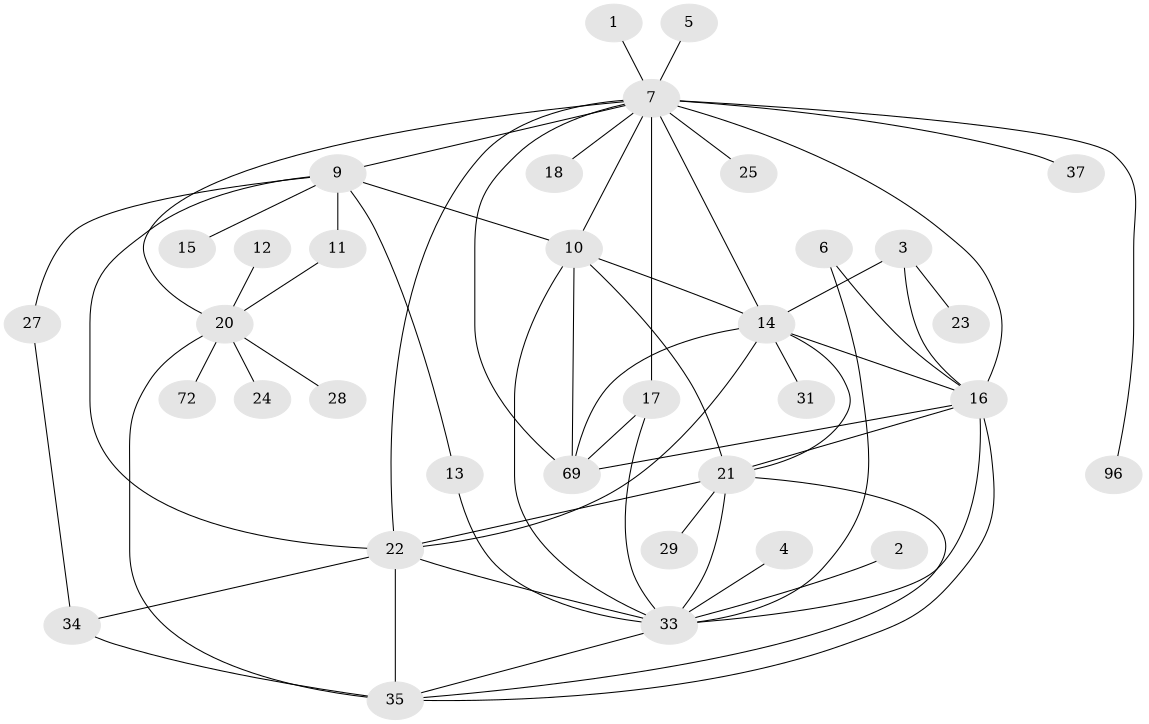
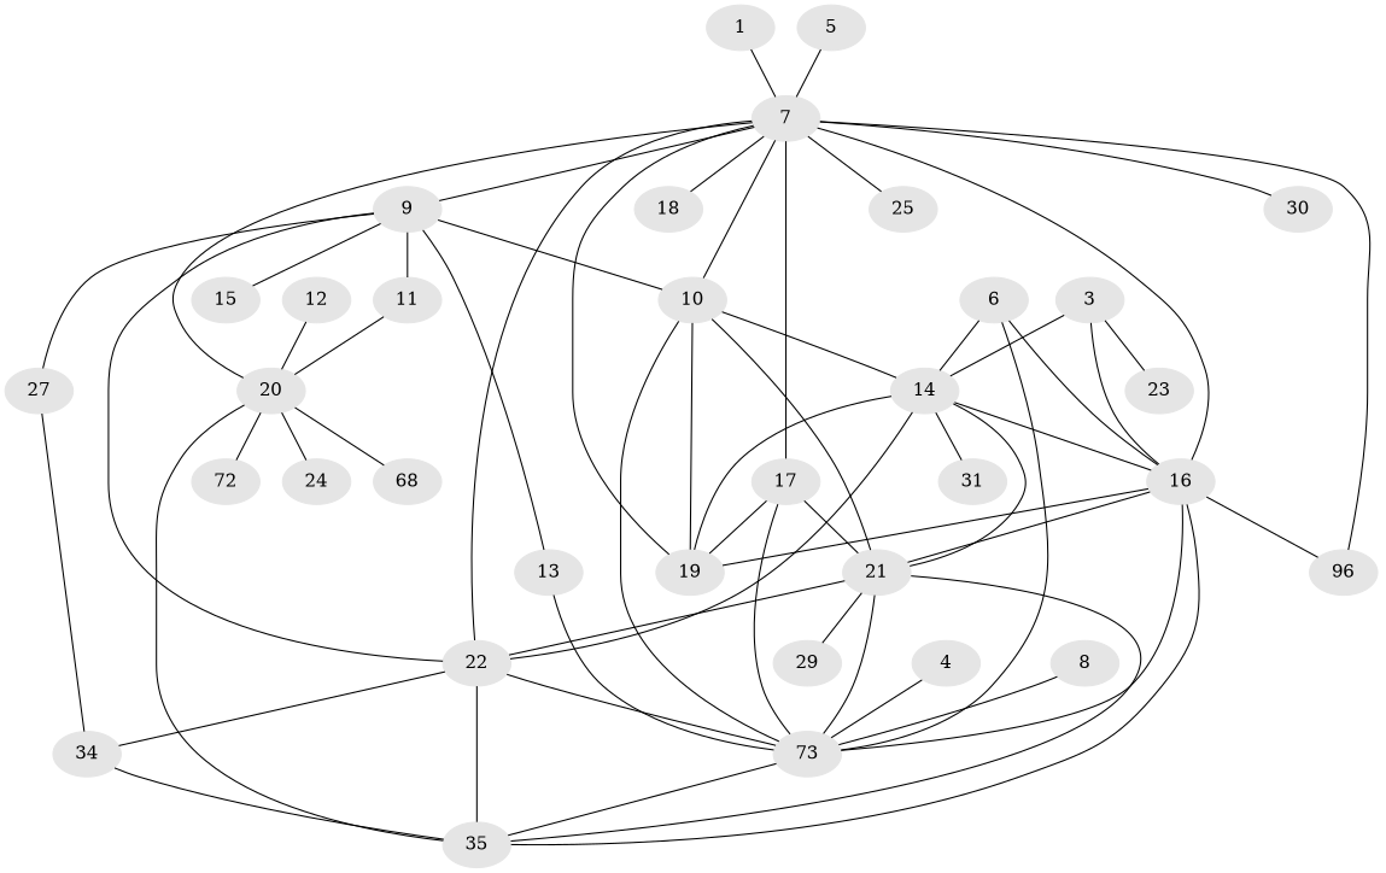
  graph {
    node [color=gray90 style=filled]
    edge [weight=1.0]
    1
    7
    16
    9
    10
    17
    18
-   19 [label=69]
+   19
    20
    22
    25
    n12 [label=96]
-   30 [label=37]
-   2
-   33
+   30
+   2 [label=8]
+   33 [label=73]
    35
    3
    14
    23
    21
    31
    4
    5
    6
    11
    13
    15
    27
    24
-   28
+   28 [label=68]
    n31 [label=72]
    34
    29
    12
    1 -- 7
    7 -- 16 [weight=2.0]
    7 -- 9
    7 -- 10
    7 -- 17
    7 -- 18
    7 -- 19
    7 -- 20
    7 -- 22
    7 -- 25
    7 -- n12
    7 -- 30
    16 -- 19
+   16 -- n12
    16 -- 33
    16 -- 35
    16 -- 21
    9 -- 10
    9 -- 22
    9 -- 11
    9 -- 13
    9 -- 15
    9 -- 27
    10 -- 19
    10 -- 33
    10 -- 14
    10 -- 21
    17 -- 19
    17 -- 33
+   17 -- 21
    20 -- 35 [weight=2.0]
    20 -- 24
    20 -- 28
    20 -- n31
    22 -- 33
    22 -- 35
    22 -- 34 [weight=2.0]
    2 -- 33
    33 -- 35
    3 -- 16
    3 -- 14
    3 -- 23
    14 -- 16
    14 -- 19
    14 -- 22
    14 -- 21
    14 -- 31
    21 -- 22
    21 -- 33
    21 -- 35
    21 -- 29
    4 -- 33
    5 -- 7
    6 -- 16
    6 -- 33
-   7 -- 14
+   6 -- 14
    11 -- 20
    13 -- 33
    27 -- 34
    34 -- 35
    12 -- 20
  }
